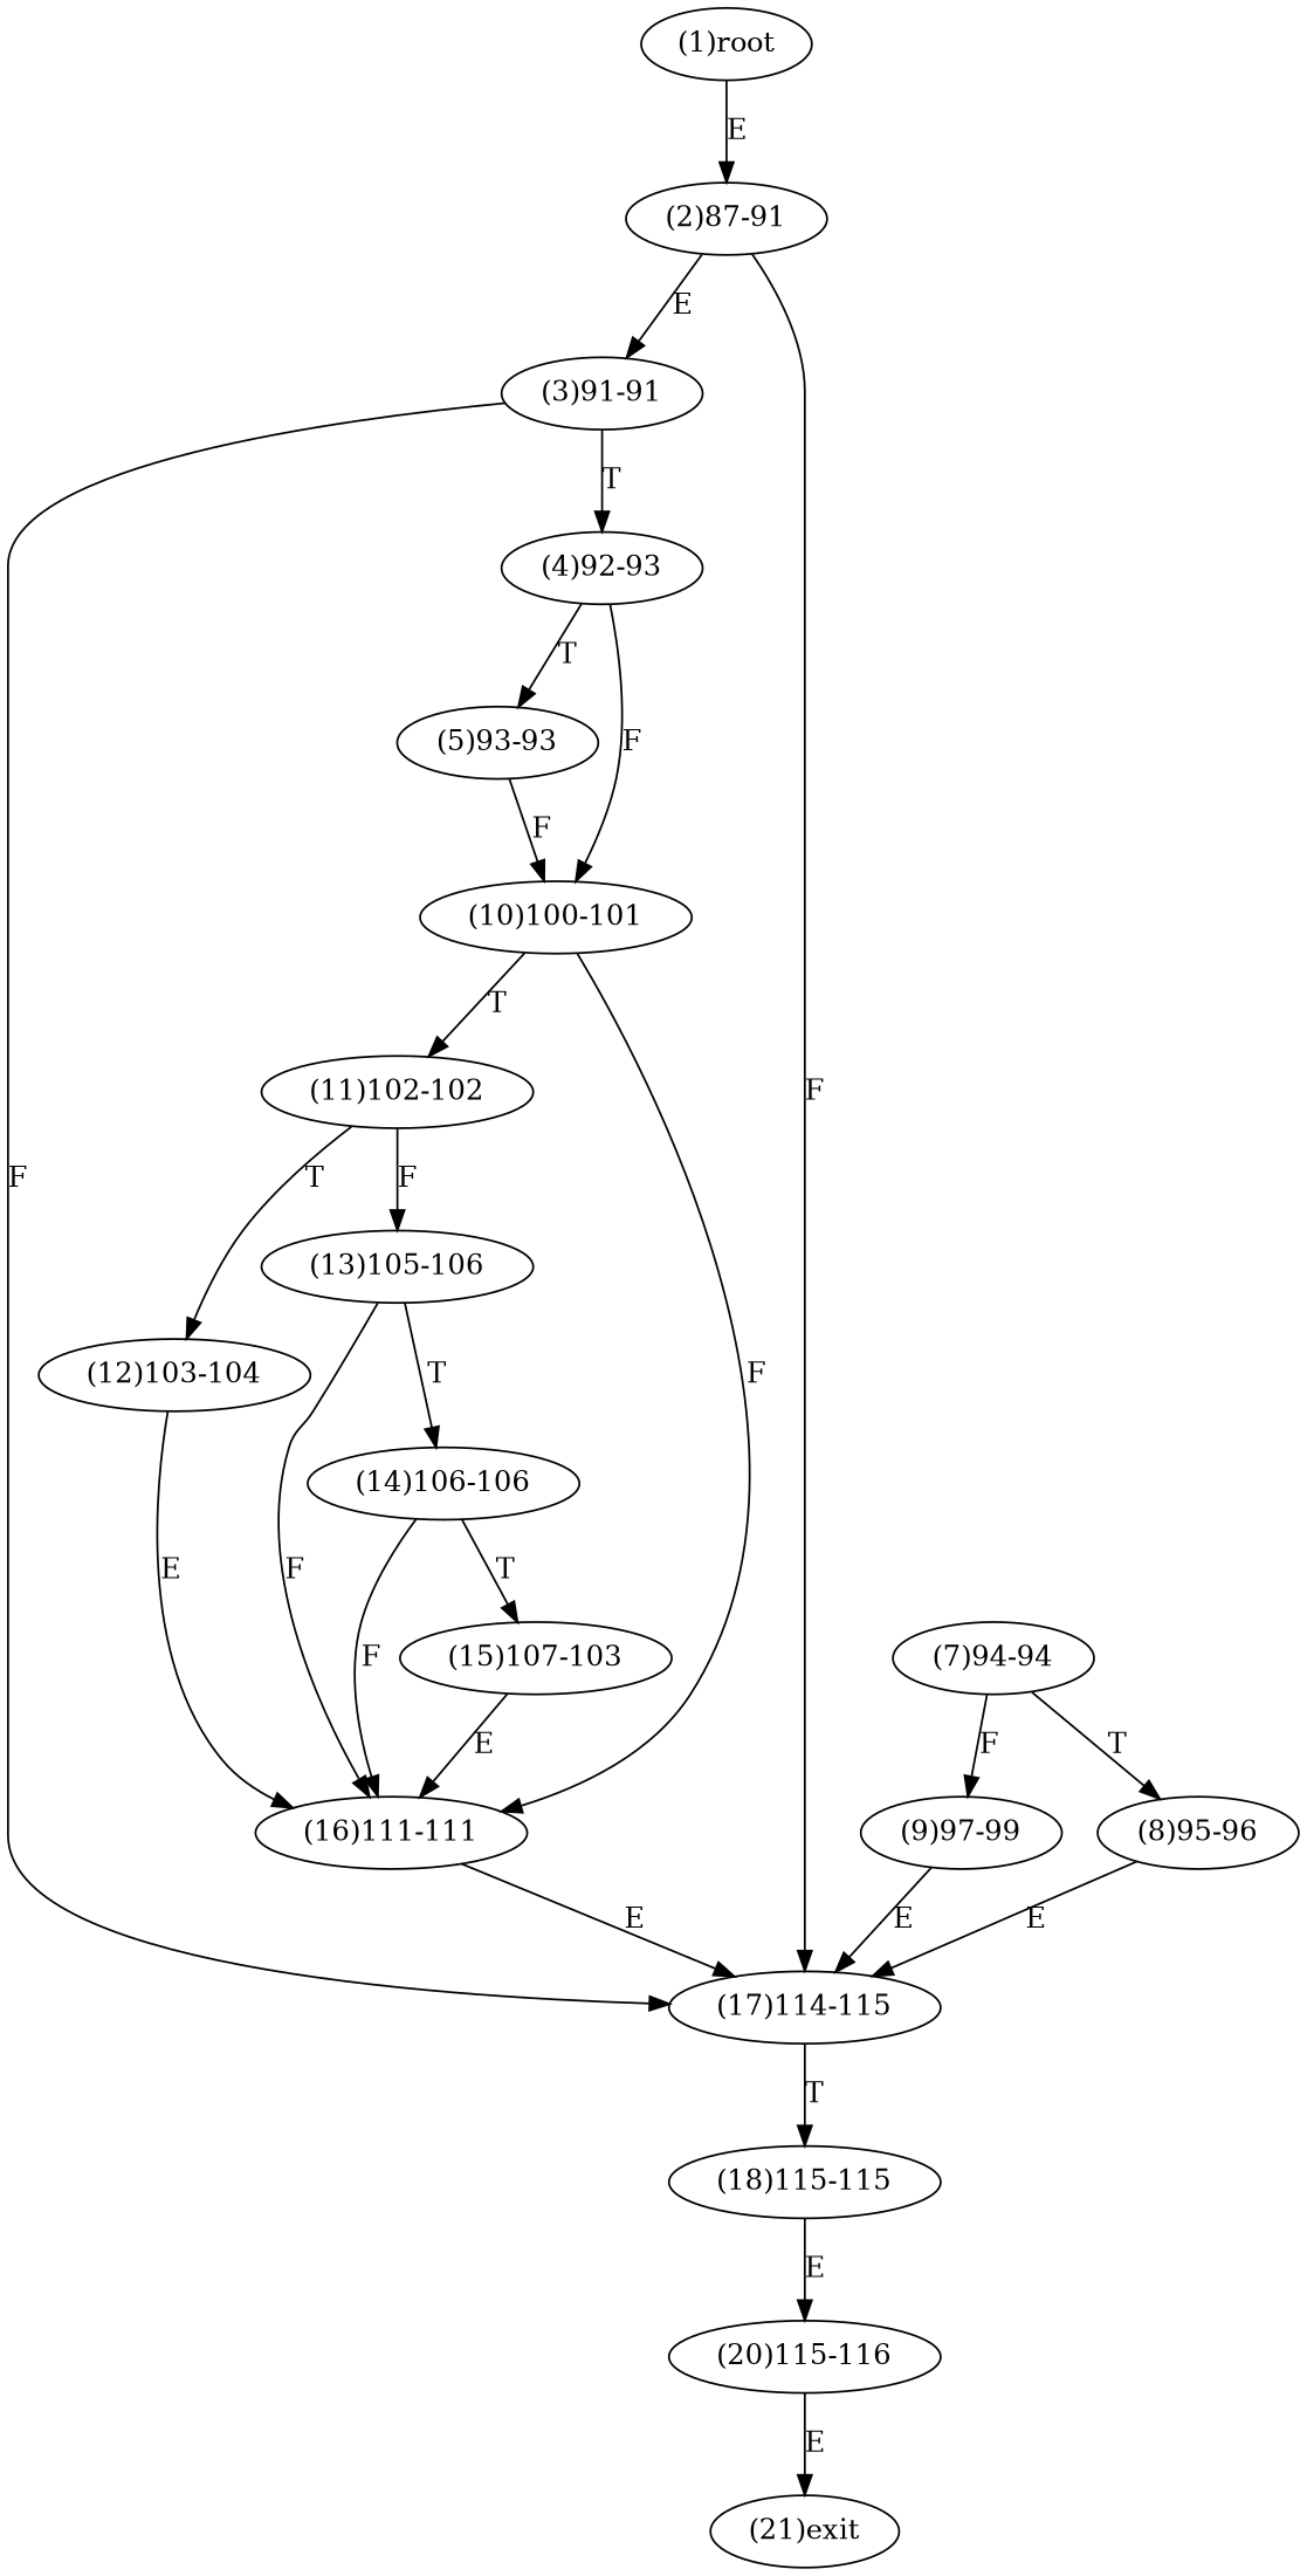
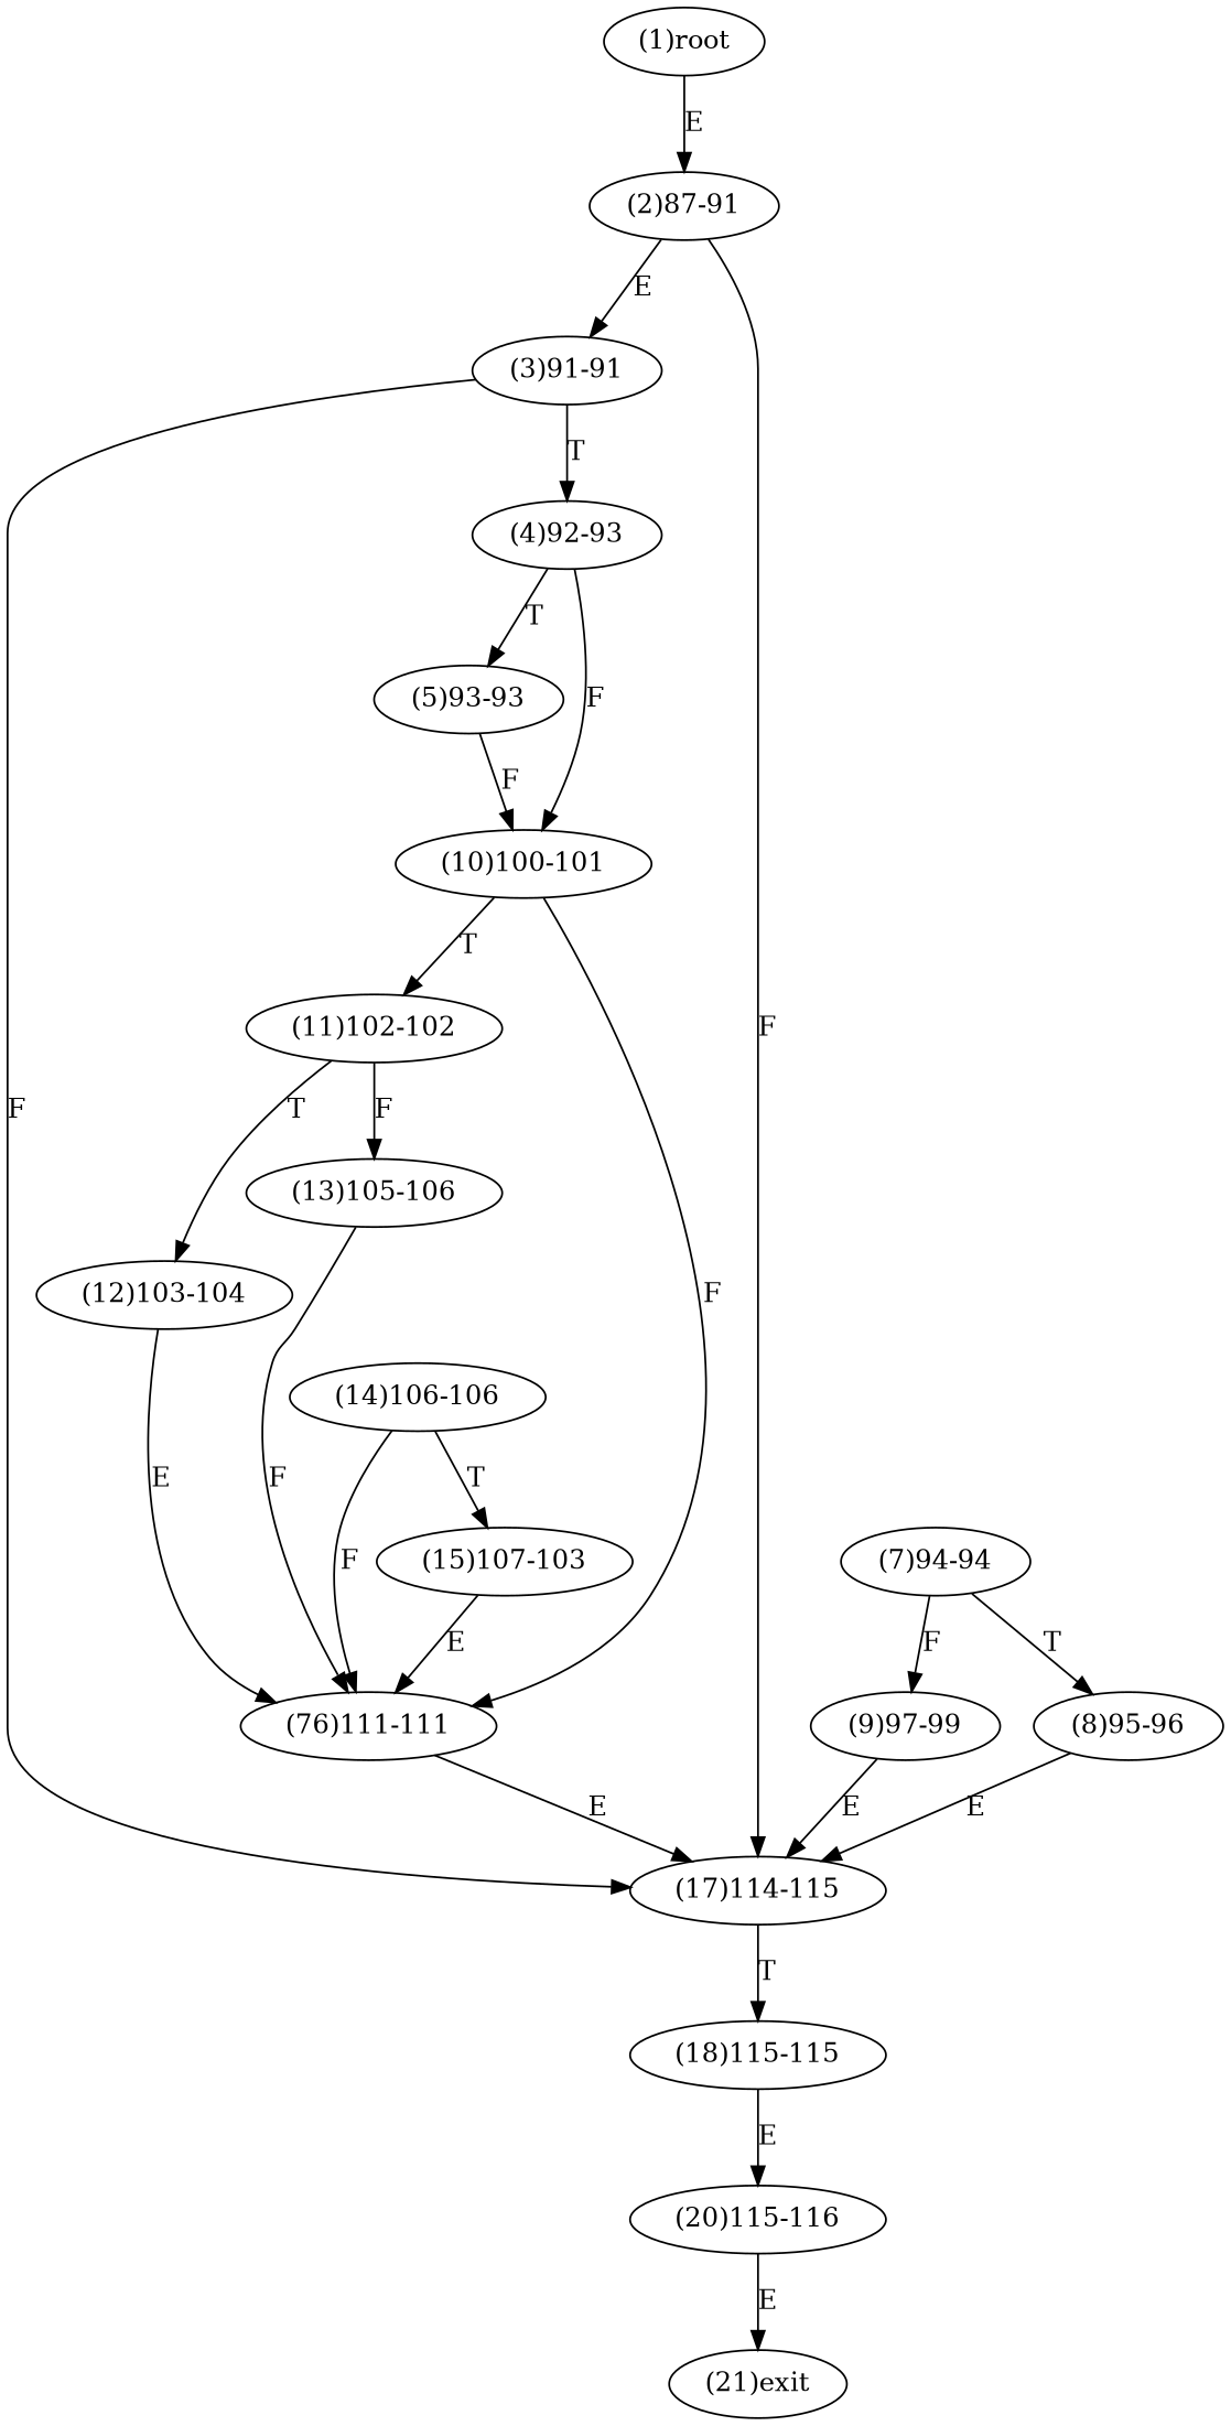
  digraph {
    n1 [label="(1)root"]
    n2 [label="(2)87-91"]
    n3 [label="(3)91-91"]
    n4 [label="(17)114-115"]
    n5 [label="(4)92-93"]
    n6 [label="(18)115-115"]
    n7 [label="(5)93-93"]
    n8 [label="(10)100-101"]
    n9 [label="(11)102-102"]
-   n10 [label="(16)111-111"]
+   n10 [label="(76)111-111"]
    n11 [label="(7)94-94"]
    n12 [label="(9)97-99"]
    n13 [label="(8)95-96"]
    n14 [label="(12)103-104"]
    n15 [label="(13)105-106"]
    n16 [label="(14)106-106"]
    n17 [label="(15)107-103"]
    n18 [label="(20)115-116"]
    n19 [label="(21)exit"]
    n1 -> n2 [label=E]
    n2 -> n3 [label=E]
    n2 -> n4 [label=F]
    n3 -> n4 [label=F]
    n3 -> n5 [label=T]
    n4 -> n6 [label=T]
    n5 -> n7 [label=T]
    n5 -> n8 [label=F]
    n6 -> n18 [label=E]
    n7 -> n8 [label=F]
    n8 -> n9 [label=T]
    n8 -> n10 [label=F]
    n9 -> n14 [label=T]
    n9 -> n15 [label=F]
    n10 -> n4 [label=E]
    n11 -> n12 [label=F]
    n11 -> n13 [label=T]
    n12 -> n4 [label=E]
    n13 -> n4 [label=E]
    n14 -> n10 [label=E]
    n15 -> n10 [label=F]
-   n15 -> n16 [label=T]
    n16 -> n10 [label=F]
    n16 -> n17 [label=T]
    n17 -> n10 [label=E]
    n18 -> n19 [label=E]
  }
